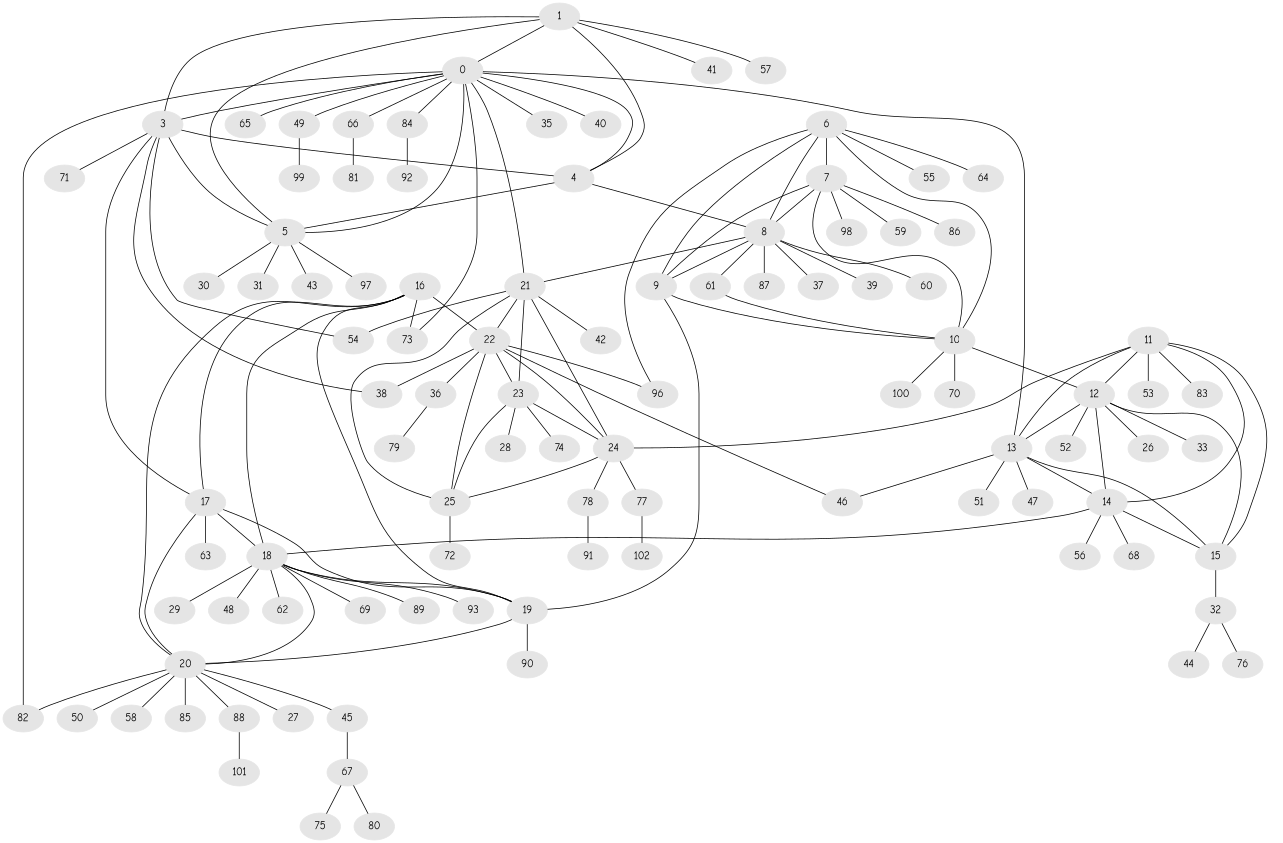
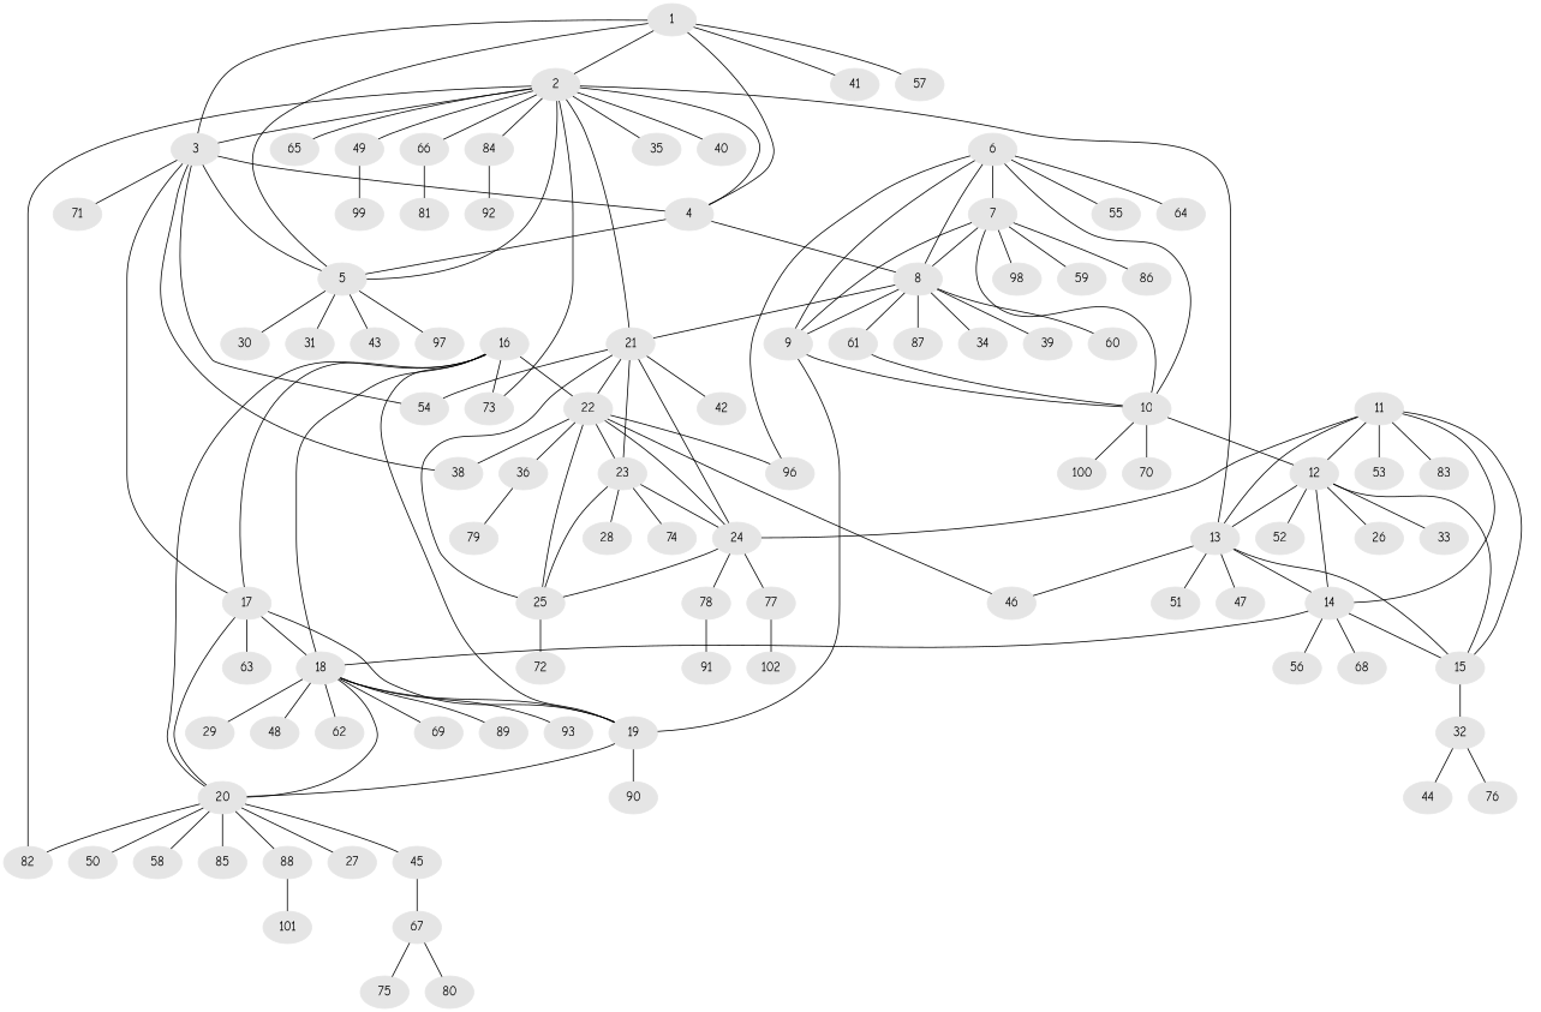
  graph {
    fontname="Comic Neue"
    node [color=gray90 fontname="Comic Neue" style=filled]
    edge [fontname="Comic Neue"]
    1
-   2 [label=0]
+   2
    3
    4
    5
    41
    57
    13
    21
    35
    40
    49
    65
    66
    73
    82
    84
    17
    38
    54
    71
    8
    30
    31
    43
    97
    14
    15
    46
    47
    51
    24
    22
    23
    25
    42
    99
    81
    92
    19
    18
    20
    63
    9
-   37
+   37 [label=34]
    39
    60
    61
    87
    6
    7
    10
    55
    64
    96
    59
    86
    98
    12
    70
    100
    90
    26
    33
    52
    11
    53
    83
    56
    68
    32
    77
    78
    29
    48
    62
    69
    89
    93
    44
    76
    16
    27
    45
    50
    58
    85
    88
    36
    67
    101
    28
    74
    72
    79
    102
    91
    75
    80
    1 -- 2
    1 -- 3
    1 -- 4
    1 -- 5
    1 -- 41
    1 -- 57
    2 -- 3
    2 -- 4
    2 -- 5
    2 -- 13
    2 -- 21
    2 -- 35
    2 -- 40
    2 -- 49
    2 -- 65
    2 -- 66
    2 -- 73
    2 -- 82
    2 -- 84
    3 -- 4
    3 -- 5
    3 -- 17
    3 -- 38
    3 -- 54
    3 -- 71
    4 -- 5
    4 -- 8
    5 -- 30
    5 -- 31
    5 -- 43
    5 -- 97
    13 -- 14
    13 -- 15
    13 -- 46
    13 -- 47
    13 -- 51
    21 -- 54
    21 -- 24
    21 -- 22
    21 -- 23
    21 -- 25
    21 -- 42
    49 -- 99
    66 -- 81
    84 -- 92
    17 -- 19
    17 -- 18
    17 -- 20
    17 -- 63
    8 -- 21
    8 -- 9
    8 -- 37
    8 -- 39
    8 -- 60
    8 -- 61
    8 -- 87
    14 -- 15
    14 -- 18
    14 -- 56
    14 -- 68
    15 -- 32
    24 -- 25
    24 -- 77
    24 -- 78
    22 -- 38
    22 -- 46
    22 -- 24
    22 -- 23
    22 -- 25
    22 -- 96
    22 -- 36
    23 -- 24
    23 -- 25
    23 -- 28
    23 -- 74
    25 -- 72
    19 -- 20
    19 -- 90
    18 -- 19
    18 -- 20
    18 -- 29
    18 -- 48
    18 -- 62
    18 -- 69
    18 -- 89
    18 -- 93
    20 -- 82
    20 -- 27
    20 -- 45
    20 -- 50
    20 -- 58
    20 -- 85
    20 -- 88
    9 -- 19
    9 -- 10
    61 -- 10
    6 -- 8
    6 -- 9
    6 -- 7
    6 -- 10
    6 -- 55
    6 -- 64
    6 -- 96
    7 -- 8
    7 -- 9
    7 -- 10
    7 -- 59
    7 -- 86
    7 -- 98
    10 -- 12
    10 -- 70
    10 -- 100
    12 -- 13
    12 -- 14
    12 -- 15
    12 -- 26
    12 -- 33
    12 -- 52
    11 -- 13
    11 -- 14
    11 -- 15
    11 -- 24
    11 -- 12
    11 -- 53
    11 -- 83
    32 -- 44
    32 -- 76
    77 -- 102
    78 -- 91
    16 -- 73
    16 -- 17
    16 -- 22
    16 -- 19
    16 -- 18
    16 -- 20
    45 -- 67
    88 -- 101
    36 -- 79
    67 -- 75
    67 -- 80
  }
